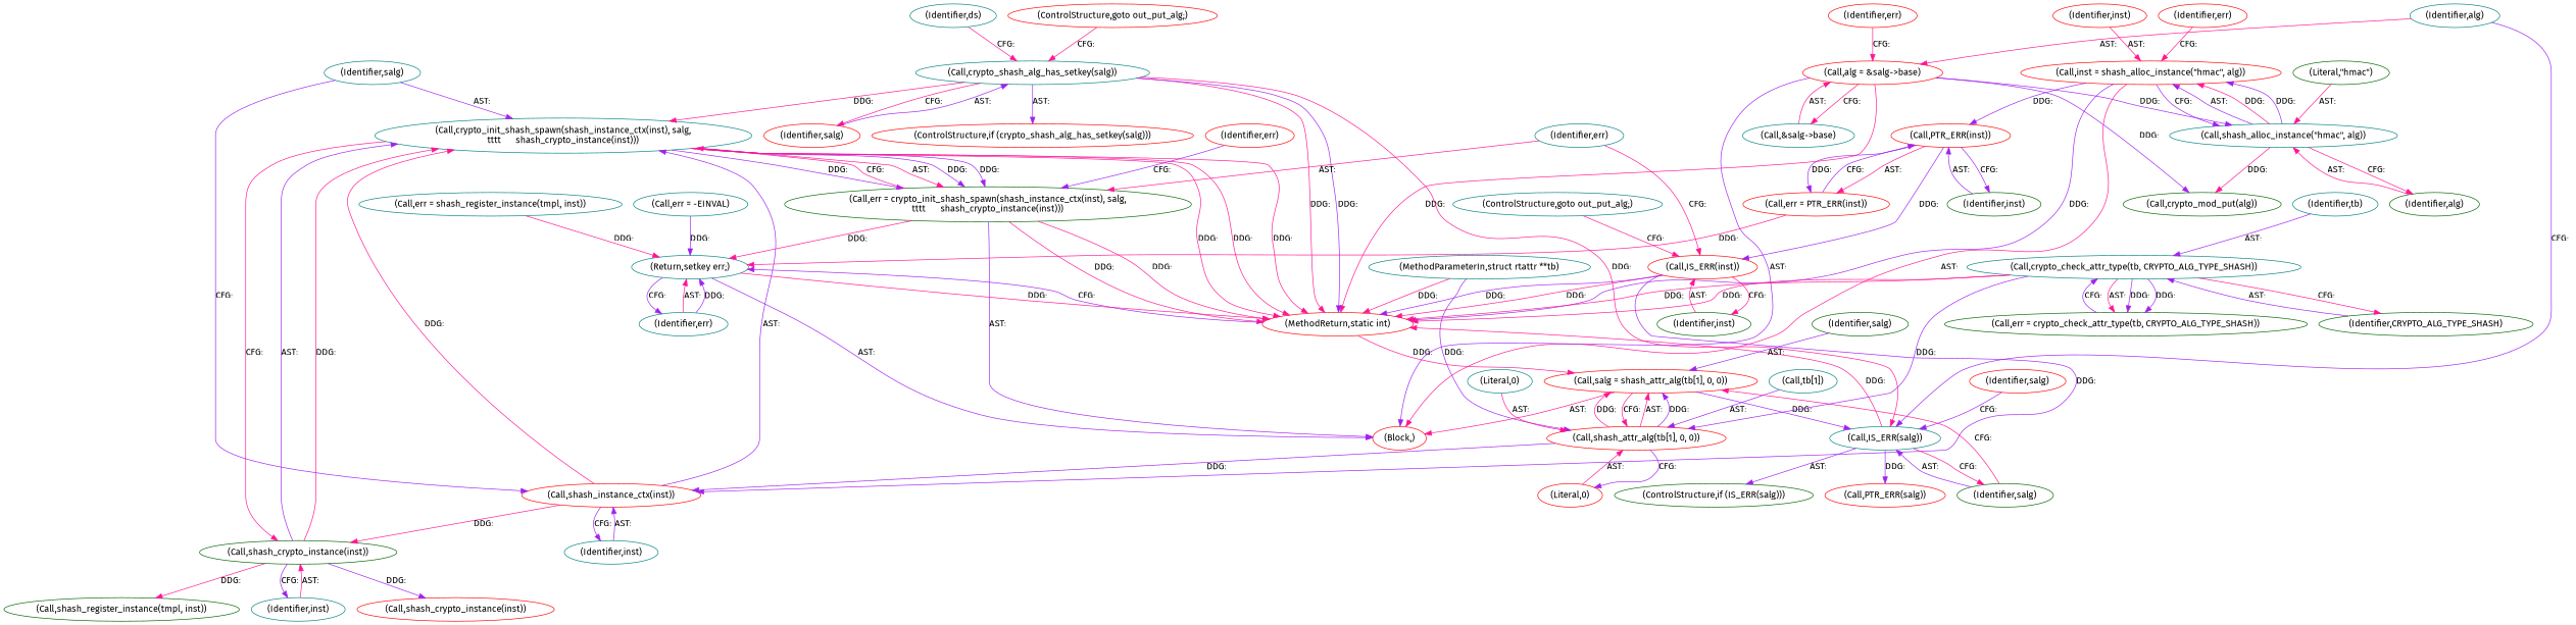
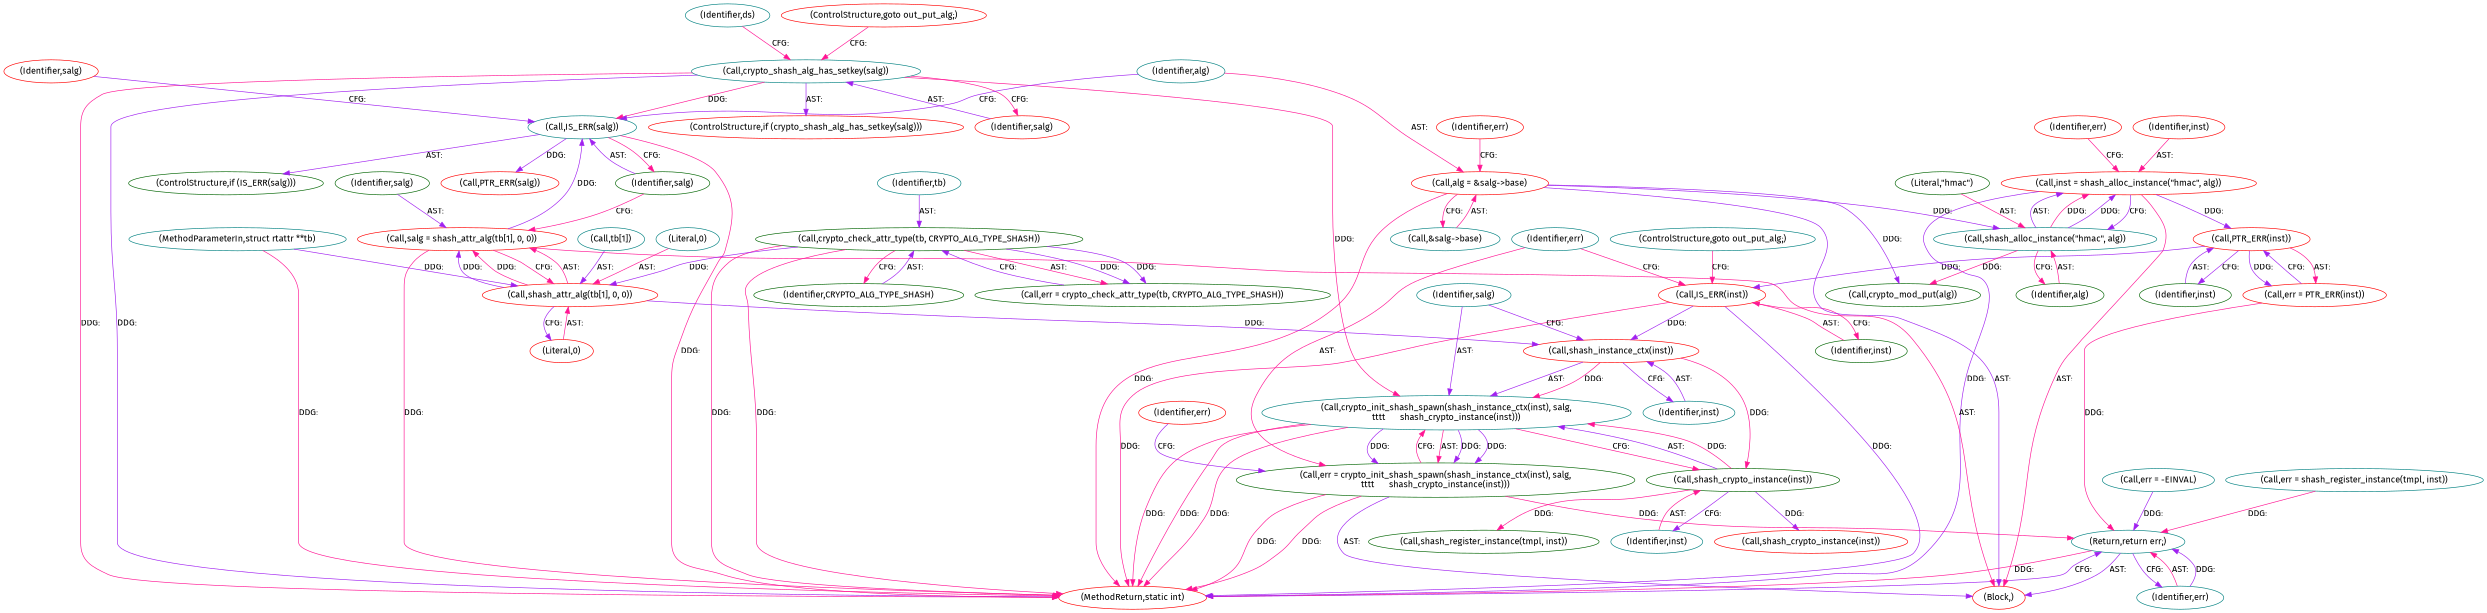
  digraph {
    fontname="Fira Sans"
    node [color=red fontname="Fira Sans"]
    edge [color=deeppink fontname="Fira Sans"]
    n1 [color=teal label="(Call,crypto_init_shash_spawn(shash_instance_ctx(inst), salg,\n\t\t\t\t      shash_crypto_instance(inst)))"]
    n2 [color=darkgreen label="(Call,shash_crypto_instance(inst))"]
    n3 [color=darkgreen label="(Call,err = crypto_init_shash_spawn(shash_instance_ctx(inst), salg,\n\t\t\t\t      shash_crypto_instance(inst)))"]
    n4 [label="(MethodReturn,static int)"]
    n5 [color=darkgreen label="(Call,shash_register_instance(tmpl, inst))"]
    n6 [color=teal label="(Identifier,inst)"]
    n7 [label="(Call,shash_crypto_instance(inst))"]
    n8 [label="(Block,)"]
-   n9 [color=teal label="(Return,setkey err;)"]
+   n9 [color=teal label="(Return,return err;)"]
    n10 [label="(Call,shash_instance_ctx(inst))"]
    n11 [color=teal label="(Identifier,inst)"]
    n12 [label="(Call,IS_ERR(inst))"]
    n13 [color=darkgreen label="(Identifier,inst)"]
    n14 [label="(Call,PTR_ERR(inst))"]
    n15 [label="(Call,err = PTR_ERR(inst))"]
    n16 [color=darkgreen label="(Identifier,inst)"]
    n17 [label="(Call,inst = shash_alloc_instance(\"hmac\", alg))"]
    n18 [color=teal label="(Call,shash_alloc_instance(\"hmac\", alg))"]
    n19 [color=darkgreen label="(Identifier,alg)"]
    n20 [color=darkgreen label="(Call,crypto_mod_put(alg))"]
    n21 [label="(Call,alg = &salg->base)"]
    n22 [color=teal label="(Call,&salg->base)"]
    n23 [color=teal label="(Call,crypto_shash_alg_has_setkey(salg))"]
    n24 [label="(ControlStructure,if (crypto_shash_alg_has_setkey(salg)))"]
    n25 [label="(Identifier,salg)"]
    n26 [color=teal label="(Call,IS_ERR(salg))"]
    n27 [color=darkgreen label="(ControlStructure,if (IS_ERR(salg)))"]
    n28 [color=darkgreen label="(Identifier,salg)"]
    n29 [label="(Call,PTR_ERR(salg))"]
    n30 [label="(Call,salg = shash_attr_alg(tb[1], 0, 0))"]
    n31 [label="(Call,shash_attr_alg(tb[1], 0, 0))"]
    n32 [label="(Literal,0)"]
-   n33 [color=teal label="(Call,crypto_check_attr_type(tb, CRYPTO_ALG_TYPE_SHASH))"]
+   n33 [color=darkgreen label="(Call,crypto_check_attr_type(tb, CRYPTO_ALG_TYPE_SHASH))"]
    n34 [color=darkgreen label="(Identifier,CRYPTO_ALG_TYPE_SHASH)"]
    n35 [color=darkgreen label="(Call,err = crypto_check_attr_type(tb, CRYPTO_ALG_TYPE_SHASH))"]
    n36 [color=teal label="(MethodParameterIn,struct rtattr **tb)"]
    n37 [color=teal label="(Identifier,err)"]
    n38 [label="(Identifier,salg)"]
    n39 [label="(Identifier,err)"]
    n40 [color=teal label="(Identifier,tb)"]
    n41 [label="(Identifier,err)"]
    n42 [color=teal label="(Call,tb[1])"]
    n43 [color=darkgreen label="(Literal,\"hmac\")"]
    n44 [color=teal label="(Call,err = -EINVAL)"]
    n45 [color=teal label="(ControlStructure,goto out_put_alg;)"]
    n46 [color=teal label="(Literal,0)"]
    n47 [color=teal label="(Identifier,salg)"]
    n48 [color=teal label="(Identifier,alg)"]
    n49 [color=darkgreen label="(Identifier,salg)"]
    n50 [color=teal label="(Identifier,ds)"]
    n51 [color=teal label="(Call,err = shash_register_instance(tmpl, inst))"]
    n52 [label="(Identifier,inst)"]
    n53 [label="(ControlStructure,goto out_put_alg;)"]
    n54 [label="(Identifier,err)"]
    n55 [color=teal label="(Identifier,err)"]
    n1 -> n2 [label="CFG: "]
    n1 -> n3 [label="AST: "]
    n1 -> n3 [color=purple label="DDG: "]
    n1 -> n3 [color=purple label="DDG: "]
    n1 -> n3 [color=purple label="DDG: "]
    n1 -> n4 [label="DDG: "]
    n1 -> n4 [label="DDG: "]
    n1 -> n4 [label="DDG: "]
    n2 -> n1 [color=purple label="AST: "]
    n2 -> n1 [label="DDG: "]
    n2 -> n5 [label="DDG: "]
    n2 -> n6 [color=purple label="CFG: "]
    n2 -> n7 [color=purple label="DDG: "]
    n3 -> n1 [label="CFG: "]
    n3 -> n4 [label="DDG: "]
    n3 -> n4 [label="DDG: "]
    n3 -> n8 [color=purple label="AST: "]
    n3 -> n9 [label="DDG: "]
    n4 -> n9 [color=purple label="CFG: "]
    n6 -> n2 [label="AST: "]
    n9 -> n4 [label="DDG: "]
    n9 -> n8 [color=purple label="AST: "]
    n9 -> n37 [color=purple label="CFG: "]
    n10 -> n1 [color=purple label="AST: "]
    n10 -> n1 [label="DDG: "]
    n10 -> n2 [label="DDG: "]
    n10 -> n11 [color=purple label="CFG: "]
    n11 -> n10 [color=purple label="AST: "]
    n12 -> n4 [label="DDG: "]
    n12 -> n4 [color=purple label="DDG: "]
    n12 -> n10 [color=purple label="DDG: "]
    n12 -> n13 [label="CFG: "]
    n13 -> n12 [label="AST: "]
    n14 -> n12 [color=purple label="DDG: "]
    n14 -> n15 [label="AST: "]
    n14 -> n15 [color=purple label="DDG: "]
    n14 -> n16 [color=purple label="CFG: "]
    n15 -> n9 [label="DDG: "]
    n15 -> n14 [color=purple label="CFG: "]
    n16 -> n14 [color=purple label="AST: "]
    n17 -> n4 [color=purple label="DDG: "]
    n17 -> n8 [label="AST: "]
    n17 -> n14 [color=purple label="DDG: "]
    n17 -> n18 [color=purple label="CFG: "]
    n18 -> n17 [color=purple label="AST: "]
    n18 -> n17 [label="DDG: "]
    n18 -> n17 [color=purple label="DDG: "]
    n18 -> n19 [label="CFG: "]
    n18 -> n20 [label="DDG: "]
    n19 -> n18 [label="AST: "]
    n21 -> n4 [label="DDG: "]
    n21 -> n8 [color=purple label="AST: "]
    n21 -> n18 [color=purple label="DDG: "]
    n21 -> n20 [color=purple label="DDG: "]
    n21 -> n22 [label="CFG: "]
    n22 -> n21 [label="AST: "]
    n23 -> n1 [label="DDG: "]
    n23 -> n4 [label="DDG: "]
    n23 -> n4 [color=purple label="DDG: "]
    n23 -> n24 [color=purple label="AST: "]
    n23 -> n25 [label="CFG: "]
    n23 -> n26 [label="DDG: "]
    n25 -> n23 [color=purple label="AST: "]
    n26 -> n4 [label="DDG: "]
    n26 -> n27 [color=purple label="AST: "]
    n26 -> n28 [label="CFG: "]
    n26 -> n29 [color=purple label="DDG: "]
    n28 -> n26 [color=purple label="AST: "]
    n28 -> n30 [label="CFG: "]
-   n4 -> n30 [label="DDG: "]
+   n30 -> n4 [label="DDG: "]
    n30 -> n8 [label="AST: "]
    n30 -> n26 [color=purple label="DDG: "]
    n30 -> n31 [label="CFG: "]
    n31 -> n10 [color=purple label="DDG: "]
    n31 -> n30 [label="AST: "]
    n31 -> n30 [color=purple label="DDG: "]
    n31 -> n30 [label="DDG: "]
    n31 -> n32 [color=purple label="CFG: "]
    n32 -> n31 [label="AST: "]
    n33 -> n4 [label="DDG: "]
    n33 -> n4 [label="DDG: "]
    n33 -> n31 [color=purple label="DDG: "]
    n33 -> n34 [label="CFG: "]
    n33 -> n35 [label="AST: "]
    n33 -> n35 [color=purple label="DDG: "]
    n33 -> n35 [color=purple label="DDG: "]
    n34 -> n33 [color=purple label="AST: "]
    n35 -> n33 [color=purple label="CFG: "]
    n36 -> n4 [label="DDG: "]
    n36 -> n31 [color=purple label="DDG: "]
    n37 -> n9 [label="AST: "]
    n37 -> n9 [color=purple label="DDG: "]
    n38 -> n26 [color=purple label="CFG: "]
    n39 -> n17 [label="CFG: "]
    n40 -> n33 [color=purple label="AST: "]
    n41 -> n21 [label="CFG: "]
    n42 -> n31 [color=purple label="AST: "]
    n43 -> n18 [label="AST: "]
    n44 -> n9 [color=purple label="DDG: "]
    n45 -> n12 [label="CFG: "]
    n46 -> n31 [label="AST: "]
    n47 -> n1 [color=purple label="AST: "]
    n47 -> n10 [color=purple label="CFG: "]
    n48 -> n21 [label="AST: "]
    n48 -> n26 [color=purple label="CFG: "]
    n49 -> n30 [color=purple label="AST: "]
    n50 -> n23 [label="CFG: "]
    n51 -> n9 [label="DDG: "]
    n52 -> n17 [label="AST: "]
    n53 -> n23 [label="CFG: "]
    n54 -> n3 [color=purple label="CFG: "]
    n55 -> n3 [label="AST: "]
    n55 -> n12 [label="CFG: "]
  }
